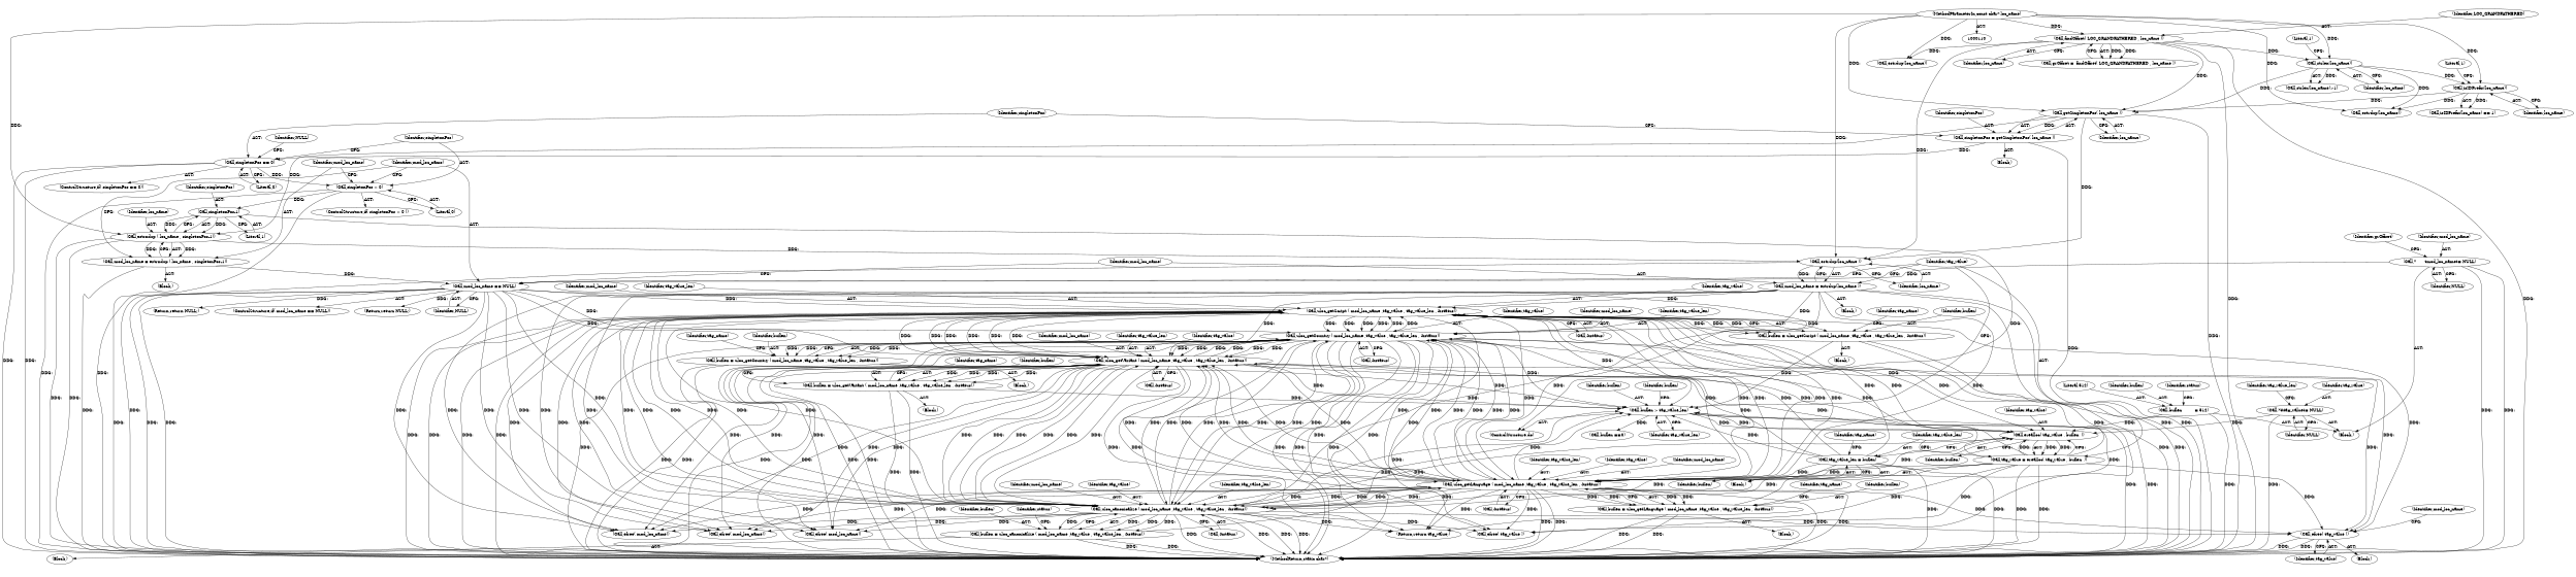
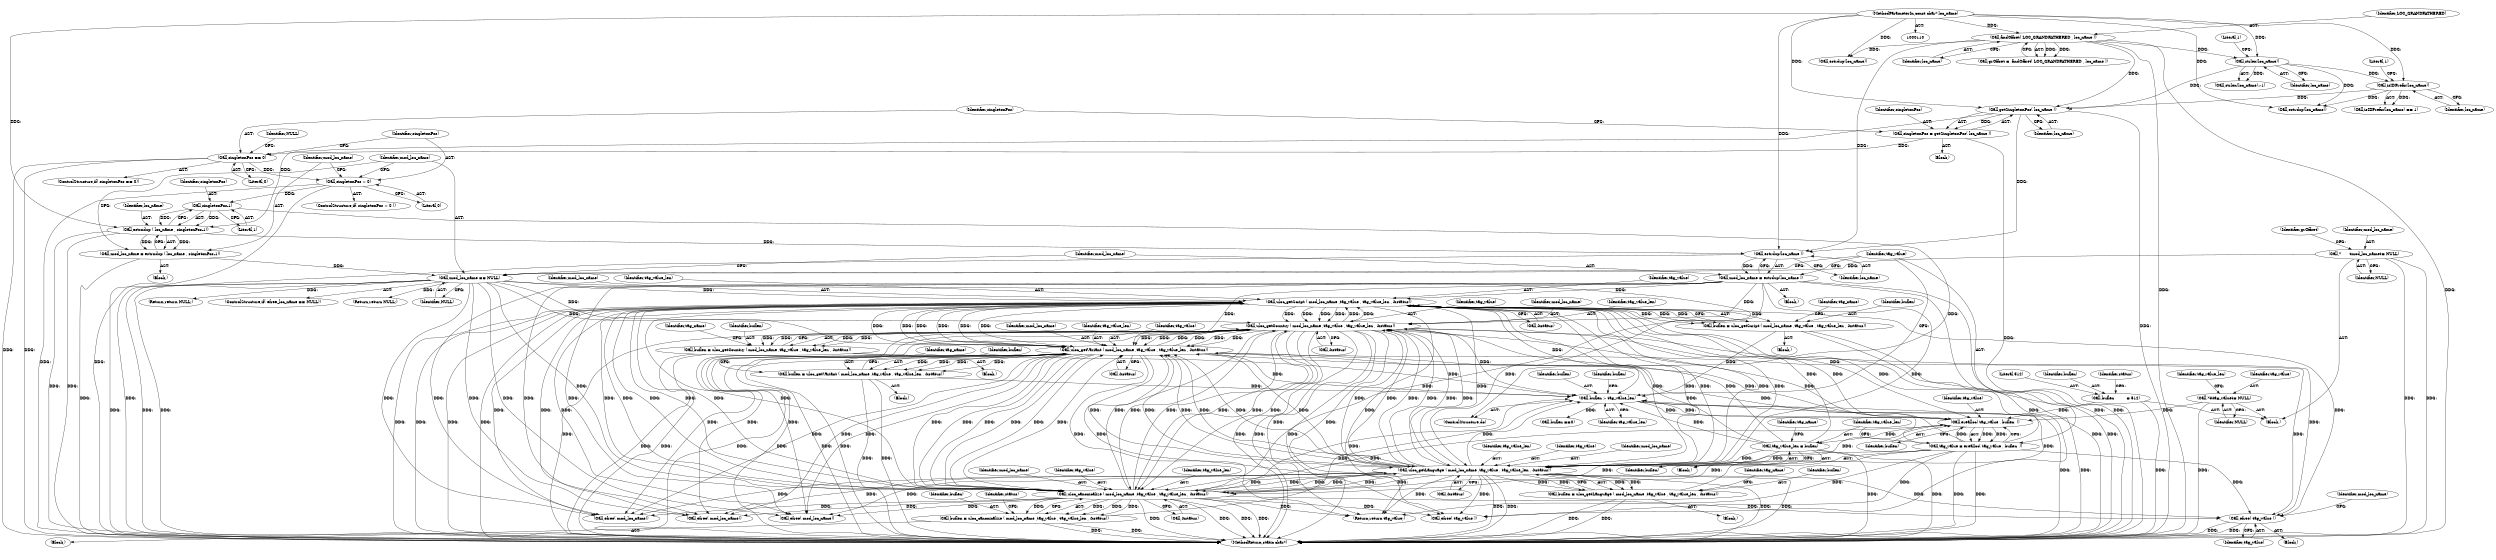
  digraph {
    n1 [label="(Call,efree( tag_value ))"]
    n2 [label="(Identifier,tag_value)"]
    n3 [label="(Block,)"]
    n4 [label="(MethodReturn,static char*)"]
    n5 [label="(Call,uloc_getScript ( mod_loc_name ,tag_value , tag_value_len , &status))"]
    n6 [label="(Call,uloc_getCountry ( mod_loc_name ,tag_value , tag_value_len , &status))"]
    n7 [label="(Call,uloc_getVariant ( mod_loc_name ,tag_value , tag_value_len , &status))"]
    n8 [label="(Call,uloc_getLanguage ( mod_loc_name ,tag_value , tag_value_len , &status))"]
    n9 [label="(Call,uloc_canonicalize ( mod_loc_name ,tag_value , tag_value_len , &status))"]
    n10 [label="(Call,erealloc( tag_value , buflen  ))"]
    n11 [label="(Call,buflen > tag_value_len)"]
    n12 [label="(Call,buflen = uloc_getScript ( mod_loc_name ,tag_value , tag_value_len , &status))"]
    n13 [label="(Call,efree( tag_value ))"]
    n14 [label="(Call,efree( mod_loc_name))"]
    n15 [label="(Call,efree( mod_loc_name))"]
    n16 [label="(Call,&status)"]
    n17 [label="(Call,efree( mod_loc_name))"]
    n18 [label="(Return,return tag_value;)"]
    n19 [label="(Call,buflen = uloc_getCountry ( mod_loc_name ,tag_value , tag_value_len , &status))"]
    n20 [label="(Call,&status)"]
    n21 [label="(Call,buflen = uloc_getVariant ( mod_loc_name ,tag_value , tag_value_len , &status))"]
    n22 [label="(Call,&status)"]
    n23 [label="(Call,buflen = uloc_getLanguage ( mod_loc_name ,tag_value , tag_value_len , &status))"]
    n24 [label="(Call,&status)"]
    n25 [label="(Call,buflen = uloc_canonicalize ( mod_loc_name ,tag_value , tag_value_len , &status))"]
    n26 [label="(Call,&status)"]
    n27 [label="(Call,tag_value = erealloc( tag_value , buflen  ))"]
    n28 [label="(Call,tag_value_len = buflen)"]
    n29 [label="(Identifier,buflen)"]
    n30 [label="(ControlStructure,do)"]
    n31 [label="(Identifier,tag_value_len)"]
    n32 [label="(Call,buflen ==0)"]
    n33 [label="(Block,)"]
    n34 [label="(Call,mod_loc_name == NULL)"]
    n35 [label="(Return,return NULL;)"]
-   n36 [label="(ControlStructure,if( mod_loc_name == NULL))"]
+   n36 [label="(ControlStructure,if( efree_loc_name == NULL))"]
    n37 [label="(Return,return NULL;)"]
    n38 [label="(Identifier,NULL)"]
    n39 [label="(Call,*       \tmod_loc_name\t= NULL)"]
    n40 [label="(Identifier,NULL)"]
    n41 [label="(Block,)"]
    n42 [label="(Call,mod_loc_name = estrndup ( loc_name , singletonPos-1))"]
    n43 [label="(Call,estrndup ( loc_name , singletonPos-1))"]
    n44 [label="(Block,)"]
    n45 [label="(Call,singletonPos-1)"]
    n46 [label="(Call,estrdup(loc_name ))"]
    n47 [label="(Literal,1)"]
    n48 [label="(Call,mod_loc_name = estrdup(loc_name ))"]
    n49 [label="(Identifier,loc_name)"]
    n50 [label="(Call,getSingletonPos( loc_name ))"]
    n51 [label="(Call,singletonPos = getSingletonPos( loc_name ))"]
    n52 [label="(Identifier,loc_name)"]
    n53 [label="(Call,singletonPos == 0)"]
    n54 [label="(Block,)"]
    n55 [label="(Call,isIDPrefix(loc_name))"]
    n56 [label="(Call,isIDPrefix(loc_name) == 1)"]
    n57 [label="(Call,estrdup(loc_name))"]
    n58 [label="(Identifier,loc_name)"]
    n59 [label="(Call,strlen(loc_name))"]
    n60 [label="(Identifier,loc_name)"]
    n61 [label="(Call,strlen(loc_name)>1)"]
    n62 [label="(Call,findOffset( LOC_GRANDFATHERED , loc_name ))"]
    n63 [label="(Call,estrdup(loc_name))"]
    n64 [label="(Call,grOffset =  findOffset( LOC_GRANDFATHERED , loc_name ))"]
    n65 [label="(Identifier,loc_name)"]
    n66 [label="(MethodParameterIn,const char* loc_name)"]
    1000110
    n68 [label="(Call,singletonPos > 0)"]
    n69 [label="(ControlStructure,if( singletonPos > 0 ))"]
    n70 [label="(Literal,0)"]
    n71 [label="(Literal,0)"]
    n72 [label="(ControlStructure,if( singletonPos == 0))"]
    n73 [label="(Block,)"]
    n74 [label="(Block,)"]
    n75 [label="(Block,)"]
    n76 [label="(Block,)"]
    n77 [label="(Block,)"]
    n78 [label="(Block,)"]
    n79 [label="(Identifier,buflen)"]
    n80 [label="(Call,*\t\ttag_value\t= NULL)"]
    n81 [label="(Identifier,NULL)"]
    n82 [label="(Call,buflen          = 512)"]
    n83 [label="(Literal,512)"]
    n84 [label="(Identifier,singletonPos)"]
    n85 [label="(Identifier,tag_name)"]
    n86 [label="(Identifier,mod_loc_name)"]
    n87 [label="(Literal,1)"]
    n88 [label="(Identifier,NULL)"]
    n89 [label="(Identifier,singletonPos)"]
    n90 [label="(Identifier,tag_value_len)"]
    n91 [label="(Identifier,loc_name)"]
    n92 [label="(Identifier,tag_value)"]
    n93 [label="(Identifier,mod_loc_name)"]
    n94 [label="(Identifier,grOffset)"]
    n95 [label="(Identifier,tag_name)"]
    n96 [label="(Identifier,mod_loc_name)"]
    n97 [label="(Identifier,mod_loc_name)"]
    n98 [label="(Identifier,tag_value_len)"]
    n99 [label="(Literal,1)"]
    n100 [label="(Identifier,singletonPos)"]
    n101 [label="(Identifier,tag_value_len)"]
    n102 [label="(Identifier,tag_name)"]
    n103 [label="(Identifier,singletonPos)"]
    n104 [label="(Identifier,buflen)"]
    n105 [label="(Identifier,mod_loc_name)"]
    n106 [label="(Identifier,tag_value)"]
    n107 [label="(Identifier,buflen)"]
    n108 [label="(Identifier,buflen)"]
    n109 [label="(Identifier,buflen)"]
    n110 [label="(Identifier,mod_loc_name)"]
    n111 [label="(Identifier,tag_value)"]
    n112 [label="(Identifier,tag_value)"]
    n113 [label="(Identifier,tag_name)"]
    n114 [label="(Identifier,LOC_GRANDFATHERED)"]
    n115 [label="(Identifier,tag_value_len)"]
    n116 [label="(Identifier,tag_name)"]
    n117 [label="(Identifier,buflen)"]
    n118 [label="(Identifier,mod_loc_name)"]
    n119 [label="(Identifier,tag_value)"]
    n120 [label="(Identifier,mod_loc_name)"]
    n121 [label="(Identifier,tag_value_len)"]
    n122 [label="(Identifier,tag_value_len)"]
    n123 [label="(Identifier,mod_loc_name)"]
    n124 [label="(Identifier,tag_value)"]
    n125 [label="(Identifier,status)"]
    n126 [label="(Identifier,tag_value)"]
    n127 [label="(Identifier,buflen)"]
    n128 [label="(Identifier,tag_value_len)"]
    n129 [label="(Identifier,buflen)"]
    n130 [label="(Identifier,status)"]
    n131 [label="(Identifier,buflen)"]
    n132 [label="(Identifier,tag_value)"]
    n133 [label="(Identifier,mod_loc_name)"]
    n1 -> n2 [label="CFG: "]
    n1 -> n3 [label="AST: "]
    n1 -> n4 [label="DDG: "]
    n1 -> n4 [label="DDG: "]
    n2 -> n1 [label="AST: "]
    n5 -> n1 [label="DDG: "]
    n5 -> n4 [label="DDG: "]
    n5 -> n4 [label="DDG: "]
    n5 -> n4 [label="DDG: "]
    n5 -> n4 [label="DDG: "]
    n5 -> n6 [label="DDG: "]
    n5 -> n6 [label="DDG: "]
    n5 -> n6 [label="DDG: "]
    n5 -> n6 [label="DDG: "]
    n5 -> n7 [label="DDG: "]
    n5 -> n7 [label="DDG: "]
    n5 -> n7 [label="DDG: "]
    n5 -> n7 [label="DDG: "]
    n5 -> n8 [label="DDG: "]
    n5 -> n8 [label="DDG: "]
    n5 -> n8 [label="DDG: "]
    n5 -> n8 [label="DDG: "]
    n5 -> n9 [label="DDG: "]
    n5 -> n9 [label="DDG: "]
    n5 -> n9 [label="DDG: "]
    n5 -> n9 [label="DDG: "]
    n5 -> n10 [label="DDG: "]
    n5 -> n11 [label="DDG: "]
    n5 -> n12 [label="AST: "]
    n5 -> n12 [label="DDG: "]
    n5 -> n12 [label="DDG: "]
    n5 -> n12 [label="DDG: "]
    n5 -> n12 [label="DDG: "]
    n5 -> n13 [label="DDG: "]
    n5 -> n14 [label="DDG: "]
    n5 -> n15 [label="DDG: "]
    n5 -> n16 [label="CFG: "]
    n5 -> n17 [label="DDG: "]
    n5 -> n18 [label="DDG: "]
    n6 -> n1 [label="DDG: "]
    n6 -> n4 [label="DDG: "]
    n6 -> n4 [label="DDG: "]
    n6 -> n4 [label="DDG: "]
    n6 -> n4 [label="DDG: "]
    n6 -> n5 [label="DDG: "]
    n6 -> n5 [label="DDG: "]
    n6 -> n7 [label="DDG: "]
    n6 -> n7 [label="DDG: "]
    n6 -> n7 [label="DDG: "]
    n6 -> n7 [label="DDG: "]
    n6 -> n8 [label="DDG: "]
    n6 -> n8 [label="DDG: "]
    n6 -> n9 [label="DDG: "]
    n6 -> n9 [label="DDG: "]
    n6 -> n9 [label="DDG: "]
    n6 -> n9 [label="DDG: "]
    n6 -> n10 [label="DDG: "]
    n6 -> n11 [label="DDG: "]
    n6 -> n13 [label="DDG: "]
    n6 -> n14 [label="DDG: "]
    n6 -> n15 [label="DDG: "]
    n6 -> n17 [label="DDG: "]
    n6 -> n18 [label="DDG: "]
    n6 -> n19 [label="AST: "]
    n6 -> n19 [label="DDG: "]
    n6 -> n19 [label="DDG: "]
    n6 -> n19 [label="DDG: "]
    n6 -> n19 [label="DDG: "]
    n6 -> n20 [label="CFG: "]
    n7 -> n1 [label="DDG: "]
    n7 -> n4 [label="DDG: "]
    n7 -> n4 [label="DDG: "]
    n7 -> n4 [label="DDG: "]
    n7 -> n4 [label="DDG: "]
    n7 -> n5 [label="DDG: "]
    n7 -> n5 [label="DDG: "]
    n7 -> n6 [label="DDG: "]
    n7 -> n6 [label="DDG: "]
    n7 -> n8 [label="DDG: "]
    n7 -> n8 [label="DDG: "]
    n7 -> n9 [label="DDG: "]
    n7 -> n9 [label="DDG: "]
    n7 -> n9 [label="DDG: "]
    n7 -> n9 [label="DDG: "]
    n7 -> n10 [label="DDG: "]
    n7 -> n11 [label="DDG: "]
    n7 -> n13 [label="DDG: "]
    n7 -> n14 [label="DDG: "]
    n7 -> n15 [label="DDG: "]
    n7 -> n17 [label="DDG: "]
    n7 -> n18 [label="DDG: "]
    n7 -> n21 [label="AST: "]
    n7 -> n21 [label="DDG: "]
    n7 -> n21 [label="DDG: "]
    n7 -> n21 [label="DDG: "]
    n7 -> n21 [label="DDG: "]
    n7 -> n22 [label="CFG: "]
    n8 -> n1 [label="DDG: "]
    n8 -> n4 [label="DDG: "]
    n8 -> n4 [label="DDG: "]
    n8 -> n4 [label="DDG: "]
    n8 -> n4 [label="DDG: "]
    n8 -> n5 [label="DDG: "]
    n8 -> n5 [label="DDG: "]
    n8 -> n6 [label="DDG: "]
    n8 -> n6 [label="DDG: "]
    n8 -> n6 [label="DDG: "]
    n8 -> n6 [label="DDG: "]
    n8 -> n7 [label="DDG: "]
    n8 -> n7 [label="DDG: "]
    n8 -> n7 [label="DDG: "]
    n8 -> n7 [label="DDG: "]
    n8 -> n9 [label="DDG: "]
    n8 -> n9 [label="DDG: "]
    n8 -> n9 [label="DDG: "]
    n8 -> n9 [label="DDG: "]
    n8 -> n10 [label="DDG: "]
    n8 -> n11 [label="DDG: "]
    n8 -> n13 [label="DDG: "]
    n8 -> n14 [label="DDG: "]
    n8 -> n15 [label="DDG: "]
    n8 -> n17 [label="DDG: "]
    n8 -> n18 [label="DDG: "]
    n8 -> n23 [label="AST: "]
    n8 -> n23 [label="DDG: "]
    n8 -> n23 [label="DDG: "]
    n8 -> n23 [label="DDG: "]
    n8 -> n23 [label="DDG: "]
    n8 -> n24 [label="CFG: "]
    n9 -> n1 [label="DDG: "]
    n9 -> n4 [label="DDG: "]
    n9 -> n4 [label="DDG: "]
    n9 -> n4 [label="DDG: "]
    n9 -> n4 [label="DDG: "]
    n9 -> n5 [label="DDG: "]
    n9 -> n5 [label="DDG: "]
    n9 -> n6 [label="DDG: "]
    n9 -> n6 [label="DDG: "]
    n9 -> n7 [label="DDG: "]
    n9 -> n7 [label="DDG: "]
    n9 -> n8 [label="DDG: "]
    n9 -> n8 [label="DDG: "]
    n9 -> n10 [label="DDG: "]
    n9 -> n11 [label="DDG: "]
    n9 -> n13 [label="DDG: "]
    n9 -> n14 [label="DDG: "]
    n9 -> n15 [label="DDG: "]
    n9 -> n17 [label="DDG: "]
    n9 -> n18 [label="DDG: "]
    n9 -> n25 [label="AST: "]
    n9 -> n25 [label="DDG: "]
    n9 -> n25 [label="DDG: "]
    n9 -> n25 [label="DDG: "]
    n9 -> n25 [label="DDG: "]
    n9 -> n26 [label="CFG: "]
    n10 -> n11 [label="DDG: "]
    n10 -> n27 [label="AST: "]
    n10 -> n27 [label="DDG: "]
    n10 -> n27 [label="DDG: "]
-   n10 -> n28 [label="CFG: "]
+   n10 -> n28 [label="DDG: "]
    n10 -> n29 [label="CFG: "]
    n11 -> n4 [label="DDG: "]
    n11 -> n4 [label="DDG: "]
    n11 -> n10 [label="DDG: "]
    n11 -> n30 [label="AST: "]
    n11 -> n31 [label="CFG: "]
    n11 -> n32 [label="DDG: "]
    n12 -> n4 [label="DDG: "]
    n12 -> n4 [label="DDG: "]
    n12 -> n5 [label="CFG: "]
    n12 -> n11 [label="DDG: "]
    n12 -> n33 [label="AST: "]
    n16 -> n5 [label="AST: "]
    n19 -> n4 [label="DDG: "]
    n19 -> n4 [label="DDG: "]
    n19 -> n6 [label="CFG: "]
    n19 -> n11 [label="DDG: "]
    n19 -> n73 [label="AST: "]
    n20 -> n6 [label="AST: "]
    n21 -> n4 [label="DDG: "]
    n21 -> n4 [label="DDG: "]
    n21 -> n7 [label="CFG: "]
    n21 -> n11 [label="DDG: "]
    n21 -> n74 [label="AST: "]
    n22 -> n7 [label="AST: "]
    n23 -> n4 [label="DDG: "]
    n23 -> n4 [label="DDG: "]
    n23 -> n8 [label="CFG: "]
    n23 -> n11 [label="DDG: "]
    n23 -> n75 [label="AST: "]
    n24 -> n8 [label="AST: "]
    n25 -> n4 [label="DDG: "]
    n25 -> n4 [label="DDG: "]
    n25 -> n9 [label="CFG: "]
    n25 -> n11 [label="DDG: "]
    n25 -> n77 [label="AST: "]
    n26 -> n9 [label="AST: "]
    n27 -> n1 [label="DDG: "]
    n27 -> n4 [label="DDG: "]
    n27 -> n4 [label="DDG: "]
    n27 -> n5 [label="DDG: "]
    n27 -> n6 [label="DDG: "]
    n27 -> n7 [label="DDG: "]
    n27 -> n8 [label="DDG: "]
    n27 -> n9 [label="DDG: "]
    n27 -> n10 [label="CFG: "]
    n27 -> n10 [label="DDG: "]
    n27 -> n13 [label="DDG: "]
    n27 -> n18 [label="DDG: "]
    n27 -> n78 [label="AST: "]
    n28 -> n4 [label="DDG: "]
    n28 -> n4 [label="DDG: "]
    n28 -> n5 [label="DDG: "]
    n28 -> n6 [label="DDG: "]
    n28 -> n7 [label="DDG: "]
    n28 -> n8 [label="DDG: "]
    n28 -> n9 [label="DDG: "]
    n28 -> n11 [label="DDG: "]
    n28 -> n78 [label="AST: "]
    n28 -> n79 [label="CFG: "]
    n29 -> n10 [label="AST: "]
    n31 -> n11 [label="AST: "]
    n34 -> n4 [label="DDG: "]
    n34 -> n4 [label="DDG: "]
    n34 -> n4 [label="DDG: "]
    n34 -> n5 [label="DDG: "]
    n34 -> n6 [label="DDG: "]
    n34 -> n7 [label="DDG: "]
    n34 -> n8 [label="DDG: "]
    n34 -> n9 [label="DDG: "]
    n34 -> n14 [label="DDG: "]
    n34 -> n15 [label="DDG: "]
    n34 -> n17 [label="DDG: "]
    n34 -> n35 [label="DDG: "]
    n34 -> n36 [label="AST: "]
    n34 -> n37 [label="DDG: "]
    n34 -> n38 [label="CFG: "]
    n38 -> n34 [label="AST: "]
    n39 -> n4 [label="DDG: "]
    n39 -> n4 [label="DDG: "]
    n39 -> n34 [label="DDG: "]
    n39 -> n40 [label="CFG: "]
    n39 -> n41 [label="AST: "]
    n40 -> n39 [label="AST: "]
    n42 -> n4 [label="DDG: "]
    n42 -> n34 [label="DDG: "]
    n42 -> n43 [label="CFG: "]
    n42 -> n44 [label="AST: "]
    n43 -> n4 [label="DDG: "]
    n43 -> n4 [label="DDG: "]
    n43 -> n42 [label="AST: "]
    n43 -> n42 [label="DDG: "]
    n43 -> n42 [label="DDG: "]
    n43 -> n45 [label="CFG: "]
    n43 -> n46 [label="DDG: "]
    n45 -> n30 [label="DDG: "]
    n45 -> n43 [label="AST: "]
    n45 -> n43 [label="DDG: "]
    n45 -> n43 [label="DDG: "]
    n45 -> n47 [label="CFG: "]
    n46 -> n4 [label="DDG: "]
    n46 -> n48 [label="AST: "]
    n46 -> n48 [label="DDG: "]
    n46 -> n49 [label="CFG: "]
    n47 -> n45 [label="AST: "]
    n48 -> n4 [label="DDG: "]
    n48 -> n4 [label="DDG: "]
    n48 -> n5 [label="DDG: "]
    n48 -> n6 [label="DDG: "]
    n48 -> n7 [label="DDG: "]
    n48 -> n8 [label="DDG: "]
    n48 -> n9 [label="DDG: "]
    n48 -> n14 [label="DDG: "]
    n48 -> n15 [label="DDG: "]
    n48 -> n17 [label="DDG: "]
    n48 -> n46 [label="CFG: "]
    n48 -> n76 [label="AST: "]
    n49 -> n46 [label="AST: "]
    n50 -> n4 [label="DDG: "]
    n50 -> n43 [label="DDG: "]
    n50 -> n46 [label="DDG: "]
    n50 -> n51 [label="AST: "]
    n50 -> n51 [label="DDG: "]
    n50 -> n52 [label="CFG: "]
    n51 -> n4 [label="DDG: "]
    n51 -> n50 [label="AST: "]
    n51 -> n53 [label="DDG: "]
    n51 -> n54 [label="AST: "]
    n52 -> n50 [label="AST: "]
    n53 -> n4 [label="DDG: "]
    n53 -> n4 [label="DDG: "]
    n53 -> n68 [label="DDG: "]
    n53 -> n71 [label="CFG: "]
    n53 -> n72 [label="AST: "]
    n55 -> n50 [label="DDG: "]
    n55 -> n56 [label="AST: "]
    n55 -> n56 [label="DDG: "]
    n55 -> n57 [label="DDG: "]
    n55 -> n58 [label="CFG: "]
    n58 -> n55 [label="AST: "]
    n59 -> n50 [label="DDG: "]
    n59 -> n55 [label="DDG: "]
    n59 -> n57 [label="DDG: "]
    n59 -> n60 [label="CFG: "]
    n59 -> n61 [label="AST: "]
    n59 -> n61 [label="DDG: "]
    n60 -> n59 [label="AST: "]
    n62 -> n4 [label="DDG: "]
    n62 -> n4 [label="DDG: "]
    n62 -> n46 [label="DDG: "]
    n62 -> n50 [label="DDG: "]
    n62 -> n59 [label="DDG: "]
    n62 -> n63 [label="DDG: "]
    n62 -> n64 [label="AST: "]
    n62 -> n64 [label="DDG: "]
    n62 -> n64 [label="DDG: "]
    n62 -> n65 [label="CFG: "]
    n64 -> n62 [label="CFG: "]
    n65 -> n62 [label="AST: "]
    n66 -> n43 [label="DDG: "]
    n66 -> n46 [label="DDG: "]
    n66 -> n50 [label="DDG: "]
    n66 -> n55 [label="DDG: "]
    n66 -> n57 [label="DDG: "]
    n66 -> n59 [label="DDG: "]
    n66 -> n62 [label="DDG: "]
    n66 -> n63 [label="DDG: "]
    n66 -> 1000110 [label="AST: "]
    n68 -> n4 [label="DDG: "]
    n68 -> n4 [label="DDG: "]
    n68 -> n45 [label="DDG: "]
    n68 -> n69 [label="AST: "]
    n68 -> n70 [label="CFG: "]
    n70 -> n68 [label="AST: "]
    n71 -> n53 [label="AST: "]
    n79 -> n28 [label="AST: "]
    n80 -> n4 [label="DDG: "]
    n80 -> n10 [label="DDG: "]
    n80 -> n41 [label="AST: "]
    n80 -> n81 [label="CFG: "]
    n81 -> n80 [label="AST: "]
    n82 -> n4 [label="DDG: "]
    n82 -> n10 [label="DDG: "]
    n82 -> n41 [label="AST: "]
    n83 -> n82 [label="AST: "]
    n84 -> n45 [label="AST: "]
    n85 -> n21 [label="CFG: "]
    n86 -> n39 [label="AST: "]
    n87 -> n55 [label="CFG: "]
    n88 -> n53 [label="CFG: "]
    n89 -> n51 [label="CFG: "]
    n89 -> n53 [label="AST: "]
    n90 -> n27 [label="CFG: "]
    n90 -> n28 [label="AST: "]
    n91 -> n43 [label="AST: "]
    n92 -> n6 [label="AST: "]
    n93 -> n34 [label="CFG: "]
    n93 -> n48 [label="AST: "]
    n94 -> n39 [label="CFG: "]
    n95 -> n28 [label="CFG: "]
    n96 -> n1 [label="CFG: "]
    n97 -> n7 [label="AST: "]
    n98 -> n8 [label="AST: "]
    n99 -> n59 [label="CFG: "]
    n100 -> n51 [label="AST: "]
    n101 -> n9 [label="AST: "]
    n102 -> n19 [label="CFG: "]
    n103 -> n53 [label="CFG: "]
    n103 -> n68 [label="AST: "]
    n104 -> n11 [label="AST: "]
    n105 -> n9 [label="AST: "]
    n106 -> n8 [label="AST: "]
    n107 -> n82 [label="AST: "]
    n108 -> n11 [label="CFG: "]
    n109 -> n23 [label="AST: "]
    n110 -> n8 [label="AST: "]
    n111 -> n11 [label="CFG: "]
    n111 -> n27 [label="AST: "]
    n111 -> n34 [label="CFG: "]
    n111 -> n48 [label="CFG: "]
    n112 -> n80 [label="AST: "]
    n113 -> n12 [label="CFG: "]
    n114 -> n62 [label="AST: "]
    n115 -> n80 [label="CFG: "]
    n116 -> n23 [label="CFG: "]
    n117 -> n21 [label="AST: "]
    n118 -> n5 [label="AST: "]
    n119 -> n9 [label="AST: "]
    n120 -> n6 [label="AST: "]
    n121 -> n5 [label="AST: "]
    n122 -> n7 [label="AST: "]
    n123 -> n42 [label="AST: "]
    n123 -> n68 [label="CFG: "]
    n124 -> n5 [label="AST: "]
    n125 -> n25 [label="CFG: "]
    n126 -> n10 [label="AST: "]
    n127 -> n19 [label="AST: "]
    n128 -> n6 [label="AST: "]
    n129 -> n12 [label="AST: "]
    n130 -> n82 [label="CFG: "]
    n131 -> n25 [label="AST: "]
    n132 -> n7 [label="AST: "]
    n133 -> n34 [label="AST: "]
    n133 -> n42 [label="CFG: "]
    n133 -> n68 [label="CFG: "]
  }
